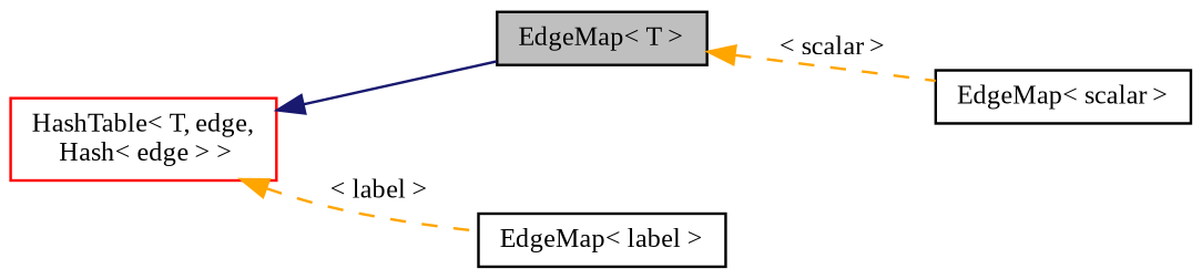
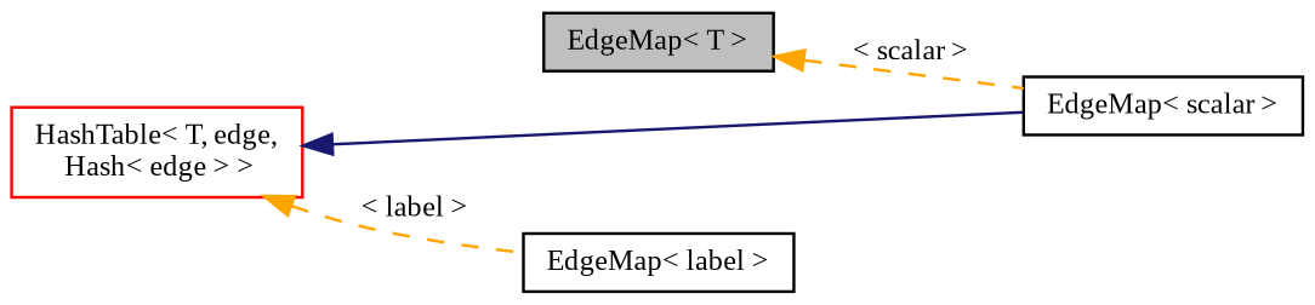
  digraph {
    fontname="Liberation Serif"
    rankdir=LR
    node [color=black fontname="Liberation Serif" fontsize=10 shape=record]
    edge [color=orange dir=back fontname="Liberation Serif" fontsize=10 labelfontname=FreeSans labelfontsize=10 style=dashed]
    n1 [fillcolor=grey75 fontcolor=black height=0.2 label="EdgeMap\< T \>" style=filled width=0.4]
    n2 [height=0.2 label="EdgeMap\< scalar \>" width=0.4]
    n3 [height=0.2 label="EdgeMap\< label \>" width=0.4]
    n4 [color=red height=0.2 label="HashTable\< T, edge,\l Hash\< edge \> \>" width=0.4]
    n1 -> n2 [label=" \< scalar \>"]
-   n4 -> n1 [color=midnightblue style=solid]
+   n4 -> n2 [color=midnightblue style=solid]
    n4 -> n3 [label=" \< label \>"]
  }
